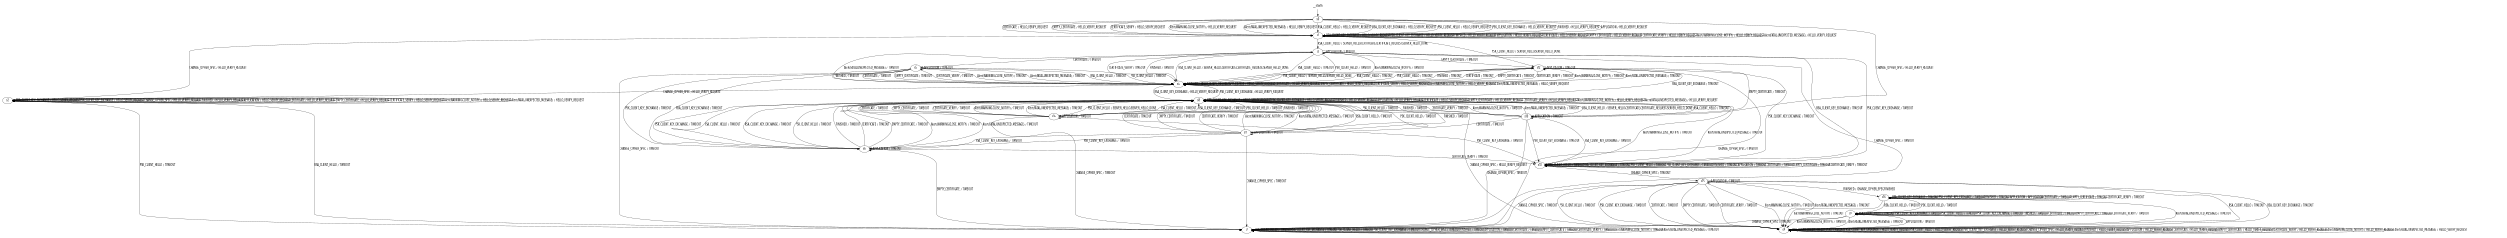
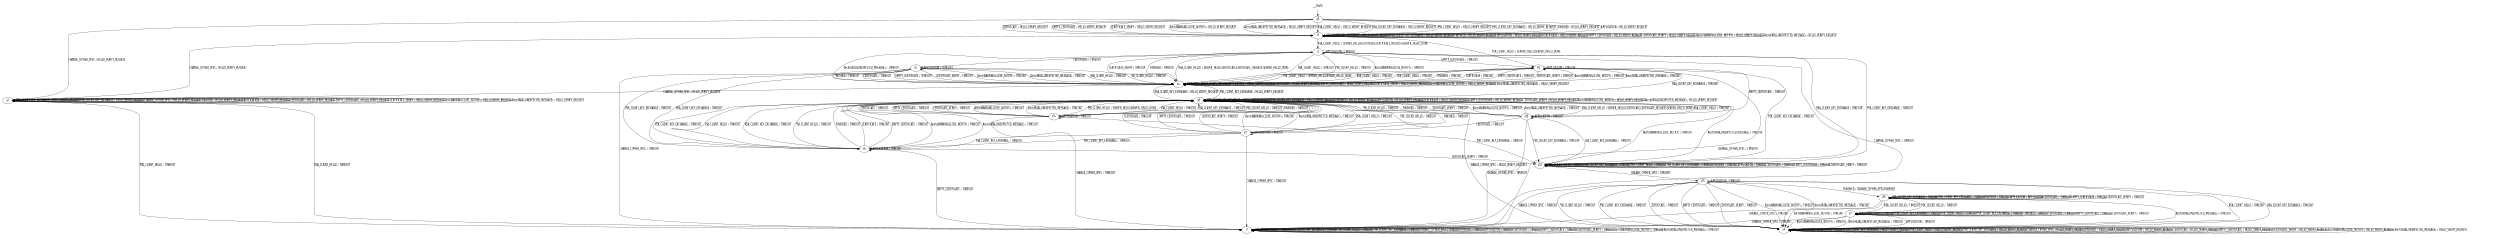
  digraph {
    fontname="Fira Sans"
    node [fontname="Fira Sans"]
    edge [fontname="Fira Sans"]
    n1 [label=s0]
    n2 [label=s1]
    n3 [label=s2]
    n4 [label=s3]
    n5 [label=s12]
    n6 [label=s7]
    n7 [label=s4]
    n8 [label=s5]
    n9 [label=s13]
    n10 [label=s8]
    n11 [label=s6]
    n12 [label=s15]
    n13 [label=s9]
    n14 [label=s10]
    n15 [label=s14]
    n16 [label=s16]
    n17 [label=s11]
    n18 [label=s17]
    n19 [label=__start6 shape=none]
    n1 -> n2 [label="RSA_CLIENT_HELLO / HELLO_VERIFY_REQUEST"]
    n1 -> n2 [label="RSA_CLIENT_KEY_EXCHANGE / HELLO_VERIFY_REQUEST"]
    n1 -> n2 [label="PSK_CLIENT_HELLO / HELLO_VERIFY_REQUEST"]
    n1 -> n2 [label="PSK_CLIENT_KEY_EXCHANGE / HELLO_VERIFY_REQUEST"]
    n1 -> n2 [label="FINISHED / HELLO_VERIFY_REQUEST"]
    n1 -> n2 [label="APPLICATION / HELLO_VERIFY_REQUEST"]
    n1 -> n2 [label="CERTIFICATE / HELLO_VERIFY_REQUEST"]
    n1 -> n2 [label="EMPTY_CERTIFICATE / HELLO_VERIFY_REQUEST"]
    n1 -> n2 [label="CERTIFICATE_VERIFY / HELLO_VERIFY_REQUEST"]
    n1 -> n2 [label="Alert(WARNING,CLOSE_NOTIFY) / HELLO_VERIFY_REQUEST"]
    n1 -> n2 [label="Alert(FATAL,UNEXPECTED_MESSAGE) / HELLO_VERIFY_REQUEST"]
-   n1 -> n14 [label="CHANGE_CIPHER_SPEC / HELLO_VERIFY_REQUEST"]
+   n1 -> n3 [label="CHANGE_CIPHER_SPEC / HELLO_VERIFY_REQUEST"]
    n2 -> n2 [label="RSA_CLIENT_KEY_EXCHANGE / HELLO_VERIFY_REQUEST"]
    n2 -> n2 [label="PSK_CLIENT_KEY_EXCHANGE / HELLO_VERIFY_REQUEST"]
    n2 -> n2 [label="FINISHED / HELLO_VERIFY_REQUEST"]
    n2 -> n2 [label="APPLICATION / HELLO_VERIFY_REQUEST"]
    n2 -> n2 [label="CERTIFICATE / HELLO_VERIFY_REQUEST"]
    n2 -> n2 [label="EMPTY_CERTIFICATE / HELLO_VERIFY_REQUEST"]
    n2 -> n2 [label="CERTIFICATE_VERIFY / HELLO_VERIFY_REQUEST"]
    n2 -> n2 [label="Alert(WARNING,CLOSE_NOTIFY) / HELLO_VERIFY_REQUEST"]
    n2 -> n2 [label="Alert(FATAL,UNEXPECTED_MESSAGE) / HELLO_VERIFY_REQUEST"]
    n2 -> n3 [label="CHANGE_CIPHER_SPEC / HELLO_VERIFY_REQUEST"]
    n2 -> n4 [label="RSA_CLIENT_HELLO / SERVER_HELLO,CERTIFICATE,CERTIFICATE_REQUEST,SERVER_HELLO_DONE"]
    n2 -> n5 [label="PSK_CLIENT_HELLO / SERVER_HELLO,SERVER_HELLO_DONE"]
    n3 -> n3 [label="RSA_CLIENT_KEY_EXCHANGE / HELLO_VERIFY_REQUEST"]
    n3 -> n3 [label="PSK_CLIENT_KEY_EXCHANGE / HELLO_VERIFY_REQUEST"]
    n3 -> n3 [label="CHANGE_CIPHER_SPEC / HELLO_VERIFY_REQUEST"]
    n3 -> n3 [label="FINISHED / HELLO_VERIFY_REQUEST"]
    n3 -> n3 [label="APPLICATION / HELLO_VERIFY_REQUEST"]
    n3 -> n3 [label="CERTIFICATE / HELLO_VERIFY_REQUEST"]
    n3 -> n3 [label="EMPTY_CERTIFICATE / HELLO_VERIFY_REQUEST"]
    n3 -> n3 [label="CERTIFICATE_VERIFY / HELLO_VERIFY_REQUEST"]
    n3 -> n3 [label="Alert(WARNING,CLOSE_NOTIFY) / HELLO_VERIFY_REQUEST"]
    n3 -> n3 [label="Alert(FATAL,UNEXPECTED_MESSAGE) / HELLO_VERIFY_REQUEST"]
    n3 -> n6 [label="RSA_CLIENT_HELLO / TIMEOUT"]
    n3 -> n6 [label="PSK_CLIENT_HELLO / TIMEOUT"]
    n4 -> n4 [label="APPLICATION / TIMEOUT"]
    n4 -> n5 [label="EMPTY_CERTIFICATE / TIMEOUT"]
    n4 -> n6 [label="CHANGE_CIPHER_SPEC / TIMEOUT"]
    n4 -> n7 [label="RSA_CLIENT_HELLO / TIMEOUT"]
    n4 -> n7 [label="PSK_CLIENT_HELLO / TIMEOUT"]
    n4 -> n7 [label="FINISHED / TIMEOUT"]
    n4 -> n7 [label="CERTIFICATE_VERIFY / TIMEOUT"]
    n4 -> n7 [label="Alert(WARNING,CLOSE_NOTIFY) / TIMEOUT"]
    n4 -> n7 [label="Alert(FATAL,UNEXPECTED_MESSAGE) / TIMEOUT"]
    n4 -> n8 [label="CERTIFICATE / TIMEOUT"]
    n4 -> n9 [label="RSA_CLIENT_KEY_EXCHANGE / TIMEOUT"]
    n4 -> n9 [label="PSK_CLIENT_KEY_EXCHANGE / TIMEOUT"]
    n5 -> n5 [label="APPLICATION / TIMEOUT"]
    n5 -> n6 [label="CHANGE_CIPHER_SPEC / TIMEOUT"]
    n5 -> n7 [label="RSA_CLIENT_HELLO / TIMEOUT"]
    n5 -> n7 [label="PSK_CLIENT_HELLO / TIMEOUT"]
    n5 -> n7 [label="FINISHED / TIMEOUT"]
    n5 -> n7 [label="CERTIFICATE / TIMEOUT"]
    n5 -> n7 [label="EMPTY_CERTIFICATE / TIMEOUT"]
    n5 -> n7 [label="CERTIFICATE_VERIFY / TIMEOUT"]
    n5 -> n7 [label="Alert(WARNING,CLOSE_NOTIFY) / TIMEOUT"]
    n5 -> n7 [label="Alert(FATAL,UNEXPECTED_MESSAGE) / TIMEOUT"]
    n5 -> n9 [label="PSK_CLIENT_KEY_EXCHANGE / TIMEOUT"]
    n5 -> n10 [label="RSA_CLIENT_KEY_EXCHANGE / TIMEOUT"]
    n6 -> n6 [label="RSA_CLIENT_HELLO / TIMEOUT"]
    n6 -> n6 [label="RSA_CLIENT_KEY_EXCHANGE / TIMEOUT"]
    n6 -> n6 [label="PSK_CLIENT_HELLO / TIMEOUT"]
    n6 -> n6 [label="PSK_CLIENT_KEY_EXCHANGE / TIMEOUT"]
    n6 -> n6 [label="CHANGE_CIPHER_SPEC / TIMEOUT"]
    n6 -> n6 [label="FINISHED / TIMEOUT"]
    n6 -> n6 [label="APPLICATION / TIMEOUT"]
    n6 -> n6 [label="CERTIFICATE / TIMEOUT"]
    n6 -> n6 [label="EMPTY_CERTIFICATE / TIMEOUT"]
    n6 -> n6 [label="CERTIFICATE_VERIFY / TIMEOUT"]
    n6 -> n6 [label="Alert(WARNING,CLOSE_NOTIFY) / TIMEOUT"]
    n6 -> n6 [label="Alert(FATAL,UNEXPECTED_MESSAGE) / TIMEOUT"]
    n7 -> n3 [label="CHANGE_CIPHER_SPEC / HELLO_VERIFY_REQUEST"]
    n7 -> n4 [label="RSA_CLIENT_HELLO / SERVER_HELLO,CERTIFICATE,CERTIFICATE_REQUEST,SERVER_HELLO_DONE"]
    n7 -> n5 [label="PSK_CLIENT_HELLO / SERVER_HELLO,SERVER_HELLO_DONE"]
    n7 -> n7 [label="FINISHED / HELLO_VERIFY_REQUEST"]
    n7 -> n7 [label="APPLICATION / HELLO_VERIFY_REQUEST"]
    n7 -> n7 [label="CERTIFICATE / HELLO_VERIFY_REQUEST"]
    n7 -> n7 [label="EMPTY_CERTIFICATE / HELLO_VERIFY_REQUEST"]
    n7 -> n7 [label="CERTIFICATE_VERIFY / HELLO_VERIFY_REQUEST"]
    n7 -> n7 [label="Alert(WARNING,CLOSE_NOTIFY) / HELLO_VERIFY_REQUEST"]
    n7 -> n7 [label="Alert(FATAL,UNEXPECTED_MESSAGE) / HELLO_VERIFY_REQUEST"]
    n7 -> n10 [label="RSA_CLIENT_KEY_EXCHANGE / HELLO_VERIFY_REQUEST"]
    n7 -> n10 [label="PSK_CLIENT_KEY_EXCHANGE / HELLO_VERIFY_REQUEST"]
    n8 -> n6 [label="CHANGE_CIPHER_SPEC / TIMEOUT"]
    n8 -> n7 [label="RSA_CLIENT_HELLO / TIMEOUT"]
    n8 -> n7 [label="PSK_CLIENT_HELLO / TIMEOUT"]
    n8 -> n7 [label="FINISHED / TIMEOUT"]
    n8 -> n7 [label="CERTIFICATE / TIMEOUT"]
    n8 -> n7 [label="EMPTY_CERTIFICATE / TIMEOUT"]
    n8 -> n7 [label="CERTIFICATE_VERIFY / TIMEOUT"]
    n8 -> n7 [label="Alert(WARNING,CLOSE_NOTIFY) / TIMEOUT"]
    n8 -> n7 [label="Alert(FATAL,UNEXPECTED_MESSAGE) / TIMEOUT"]
    n8 -> n8 [label="APPLICATION / TIMEOUT"]
    n8 -> n11 [label="RSA_CLIENT_KEY_EXCHANGE / TIMEOUT"]
    n8 -> n11 [label="PSK_CLIENT_KEY_EXCHANGE / TIMEOUT"]
    n9 -> n9 [label="RSA_CLIENT_HELLO / TIMEOUT"]
    n9 -> n9 [label="RSA_CLIENT_KEY_EXCHANGE / TIMEOUT"]
    n9 -> n9 [label="PSK_CLIENT_HELLO / TIMEOUT"]
    n9 -> n9 [label="PSK_CLIENT_KEY_EXCHANGE / TIMEOUT"]
    n9 -> n9 [label="FINISHED / TIMEOUT"]
    n9 -> n9 [label="APPLICATION / TIMEOUT"]
    n9 -> n9 [label="CERTIFICATE / TIMEOUT"]
    n9 -> n9 [label="EMPTY_CERTIFICATE / TIMEOUT"]
    n9 -> n9 [label="CERTIFICATE_VERIFY / TIMEOUT"]
    n9 -> n10 [label="Alert(WARNING,CLOSE_NOTIFY) / TIMEOUT"]
    n9 -> n10 [label="Alert(FATAL,UNEXPECTED_MESSAGE) / TIMEOUT"]
    n9 -> n12 [label="CHANGE_CIPHER_SPEC / TIMEOUT"]
    n10 -> n10 [label="RSA_CLIENT_KEY_EXCHANGE / HELLO_VERIFY_REQUEST"]
    n10 -> n10 [label="PSK_CLIENT_KEY_EXCHANGE / HELLO_VERIFY_REQUEST"]
    n10 -> n10 [label="FINISHED / HELLO_VERIFY_REQUEST"]
    n10 -> n10 [label="APPLICATION / HELLO_VERIFY_REQUEST"]
    n10 -> n10 [label="CERTIFICATE / HELLO_VERIFY_REQUEST"]
    n10 -> n10 [label="EMPTY_CERTIFICATE / HELLO_VERIFY_REQUEST"]
    n10 -> n10 [label="CERTIFICATE_VERIFY / HELLO_VERIFY_REQUEST"]
    n10 -> n10 [label="Alert(WARNING,CLOSE_NOTIFY) / HELLO_VERIFY_REQUEST"]
    n10 -> n10 [label="Alert(FATAL,UNEXPECTED_MESSAGE) / HELLO_VERIFY_REQUEST"]
    n10 -> n13 [label="CHANGE_CIPHER_SPEC / HELLO_VERIFY_REQUEST"]
    n10 -> n14 [label="RSA_CLIENT_HELLO / SERVER_HELLO,CERTIFICATE,CERTIFICATE_REQUEST,SERVER_HELLO_DONE"]
    n10 -> n15 [label="PSK_CLIENT_HELLO / SERVER_HELLO,SERVER_HELLO_DONE"]
    n11 -> n6 [label="EMPTY_CERTIFICATE / TIMEOUT"]
    n11 -> n9 [label="CERTIFICATE_VERIFY / TIMEOUT"]
    n11 -> n10 [label="RSA_CLIENT_HELLO / TIMEOUT"]
    n11 -> n10 [label="RSA_CLIENT_KEY_EXCHANGE / TIMEOUT"]
    n11 -> n10 [label="PSK_CLIENT_HELLO / TIMEOUT"]
    n11 -> n10 [label="PSK_CLIENT_KEY_EXCHANGE / TIMEOUT"]
    n11 -> n10 [label="FINISHED / TIMEOUT"]
    n11 -> n10 [label="CERTIFICATE / TIMEOUT"]
    n11 -> n10 [label="EMPTY_CERTIFICATE / TIMEOUT"]
    n11 -> n10 [label="Alert(WARNING,CLOSE_NOTIFY) / TIMEOUT"]
    n11 -> n10 [label="Alert(FATAL,UNEXPECTED_MESSAGE) / TIMEOUT"]
    n11 -> n11 [label="APPLICATION / TIMEOUT"]
    n12 -> n6 [label="CHANGE_CIPHER_SPEC / TIMEOUT"]
    n12 -> n12 [label="APPLICATION / TIMEOUT"]
    n12 -> n13 [label="RSA_CLIENT_HELLO / TIMEOUT"]
    n12 -> n13 [label="RSA_CLIENT_KEY_EXCHANGE / TIMEOUT"]
    n12 -> n13 [label="PSK_CLIENT_HELLO / TIMEOUT"]
    n12 -> n13 [label="PSK_CLIENT_KEY_EXCHANGE / TIMEOUT"]
    n12 -> n13 [label="CERTIFICATE / TIMEOUT"]
    n12 -> n13 [label="EMPTY_CERTIFICATE / TIMEOUT"]
    n12 -> n13 [label="CERTIFICATE_VERIFY / TIMEOUT"]
    n12 -> n13 [label="Alert(WARNING,CLOSE_NOTIFY) / TIMEOUT"]
    n12 -> n13 [label="Alert(FATAL,UNEXPECTED_MESSAGE) / TIMEOUT"]
    n12 -> n16 [label="FINISHED / CHANGE_CIPHER_SPEC,FINISHED"]
    n13 -> n13 [label="RSA_CLIENT_HELLO / HELLO_VERIFY_REQUEST"]
    n13 -> n13 [label="RSA_CLIENT_KEY_EXCHANGE / HELLO_VERIFY_REQUEST"]
    n13 -> n13 [label="PSK_CLIENT_HELLO / HELLO_VERIFY_REQUEST"]
    n13 -> n13 [label="PSK_CLIENT_KEY_EXCHANGE / HELLO_VERIFY_REQUEST"]
    n13 -> n13 [label="CHANGE_CIPHER_SPEC / HELLO_VERIFY_REQUEST"]
    n13 -> n13 [label="FINISHED / HELLO_VERIFY_REQUEST"]
    n13 -> n13 [label="APPLICATION / HELLO_VERIFY_REQUEST"]
    n13 -> n13 [label="CERTIFICATE / HELLO_VERIFY_REQUEST"]
    n13 -> n13 [label="EMPTY_CERTIFICATE / HELLO_VERIFY_REQUEST"]
    n13 -> n13 [label="CERTIFICATE_VERIFY / HELLO_VERIFY_REQUEST"]
    n13 -> n13 [label="Alert(WARNING,CLOSE_NOTIFY) / HELLO_VERIFY_REQUEST"]
    n13 -> n13 [label="Alert(FATAL,UNEXPECTED_MESSAGE) / HELLO_VERIFY_REQUEST"]
    n14 -> n5 [label="EMPTY_CERTIFICATE / TIMEOUT"]
    n14 -> n6 [label="CHANGE_CIPHER_SPEC / TIMEOUT"]
    n14 -> n9 [label="RSA_CLIENT_KEY_EXCHANGE / TIMEOUT"]
    n14 -> n9 [label="PSK_CLIENT_KEY_EXCHANGE / TIMEOUT"]
    n14 -> n10 [label="RSA_CLIENT_HELLO / TIMEOUT"]
    n14 -> n10 [label="PSK_CLIENT_HELLO / TIMEOUT"]
    n14 -> n10 [label="FINISHED / TIMEOUT"]
    n14 -> n10 [label="CERTIFICATE_VERIFY / TIMEOUT"]
    n14 -> n10 [label="Alert(WARNING,CLOSE_NOTIFY) / TIMEOUT"]
    n14 -> n10 [label="Alert(FATAL,UNEXPECTED_MESSAGE) / TIMEOUT"]
    n14 -> n14 [label="APPLICATION / TIMEOUT"]
    n14 -> n17 [label="CERTIFICATE / TIMEOUT"]
    n15 -> n6 [label="CHANGE_CIPHER_SPEC / TIMEOUT"]
    n15 -> n9 [label="PSK_CLIENT_KEY_EXCHANGE / TIMEOUT"]
    n15 -> n10 [label="RSA_CLIENT_HELLO / TIMEOUT"]
    n15 -> n10 [label="RSA_CLIENT_KEY_EXCHANGE / TIMEOUT"]
    n15 -> n10 [label="PSK_CLIENT_HELLO / TIMEOUT"]
    n15 -> n10 [label="FINISHED / TIMEOUT"]
    n15 -> n10 [label="CERTIFICATE / TIMEOUT"]
    n15 -> n10 [label="EMPTY_CERTIFICATE / TIMEOUT"]
    n15 -> n10 [label="CERTIFICATE_VERIFY / TIMEOUT"]
    n15 -> n10 [label="Alert(WARNING,CLOSE_NOTIFY) / TIMEOUT"]
    n15 -> n10 [label="Alert(FATAL,UNEXPECTED_MESSAGE) / TIMEOUT"]
    n15 -> n15 [label="APPLICATION / TIMEOUT"]
+   n16 -> n6 [label="CHANGE_CIPHER_SPEC / TIMEOUT"]
    n16 -> n13 [label="Alert(WARNING,CLOSE_NOTIFY) / TIMEOUT"]
    n16 -> n13 [label="Alert(FATAL,UNEXPECTED_MESSAGE) / TIMEOUT"]
    n16 -> n16 [label="RSA_CLIENT_KEY_EXCHANGE / TIMEOUT"]
    n16 -> n16 [label="PSK_CLIENT_KEY_EXCHANGE / TIMEOUT"]
    n16 -> n16 [label="FINISHED / TIMEOUT"]
    n16 -> n16 [label="APPLICATION / APPLICATION"]
    n16 -> n16 [label="CERTIFICATE / TIMEOUT"]
    n16 -> n16 [label="EMPTY_CERTIFICATE / TIMEOUT"]
    n16 -> n16 [label="CERTIFICATE_VERIFY / TIMEOUT"]
    n16 -> n18 [label="RSA_CLIENT_HELLO / TIMEOUT"]
    n16 -> n18 [label="PSK_CLIENT_HELLO / TIMEOUT"]
    n17 -> n6 [label="CHANGE_CIPHER_SPEC / TIMEOUT"]
    n17 -> n10 [label="RSA_CLIENT_HELLO / TIMEOUT"]
    n17 -> n10 [label="PSK_CLIENT_HELLO / TIMEOUT"]
    n17 -> n10 [label="FINISHED / TIMEOUT"]
    n17 -> n10 [label="CERTIFICATE / TIMEOUT"]
    n17 -> n10 [label="EMPTY_CERTIFICATE / TIMEOUT"]
    n17 -> n10 [label="CERTIFICATE_VERIFY / TIMEOUT"]
    n17 -> n10 [label="Alert(WARNING,CLOSE_NOTIFY) / TIMEOUT"]
    n17 -> n10 [label="Alert(FATAL,UNEXPECTED_MESSAGE) / TIMEOUT"]
    n17 -> n11 [label="RSA_CLIENT_KEY_EXCHANGE / TIMEOUT"]
    n17 -> n11 [label="PSK_CLIENT_KEY_EXCHANGE / TIMEOUT"]
    n17 -> n17 [label="APPLICATION / TIMEOUT"]
    n18 -> n6 [label="CHANGE_CIPHER_SPEC / TIMEOUT"]
    n18 -> n13 [label="APPLICATION / TIMEOUT"]
    n18 -> n13 [label="Alert(WARNING,CLOSE_NOTIFY) / TIMEOUT"]
    n18 -> n13 [label="Alert(FATAL,UNEXPECTED_MESSAGE) / TIMEOUT"]
    n18 -> n18 [label="RSA_CLIENT_HELLO / TIMEOUT"]
    n18 -> n18 [label="RSA_CLIENT_KEY_EXCHANGE / TIMEOUT"]
    n18 -> n18 [label="PSK_CLIENT_HELLO / TIMEOUT"]
    n18 -> n18 [label="PSK_CLIENT_KEY_EXCHANGE / TIMEOUT"]
    n18 -> n18 [label="FINISHED / TIMEOUT"]
    n18 -> n18 [label="CERTIFICATE / TIMEOUT"]
    n18 -> n18 [label="EMPTY_CERTIFICATE / TIMEOUT"]
    n18 -> n18 [label="CERTIFICATE_VERIFY / TIMEOUT"]
    n19 -> n1
  }
